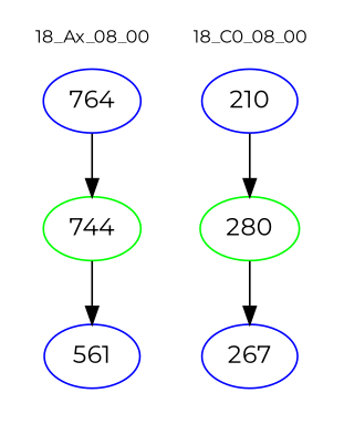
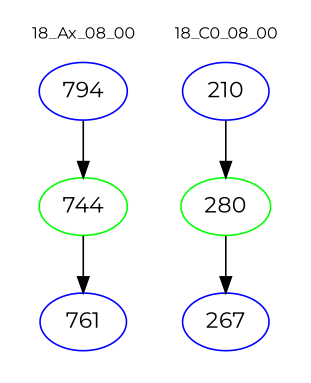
  digraph {
    fontname=Montserrat
    node [color=blue fontname=Montserrat]
    edge [color=black fontname=Montserrat]
-   n1 [label=764]
+   n1 [label=794]
    n2 [color=green label=744]
-   n3 [label=561]
+   n3 [label=761]
    n4 [label=210]
    n5 [color=green label=280]
    n6 [label=267]
    subgraph cluster_1 {
      color=white
      fontsize=10
      label="18_Ax_08_00"
      n1
      n2
      n3
    }
    subgraph cluster_2 {
      color=white
      fontsize=10
      label="18_C0_08_00"
      n4
      n5
      n6
    }
    n1 -> n2
    n2 -> n3
    n4 -> n5
    n5 -> n6
  }
